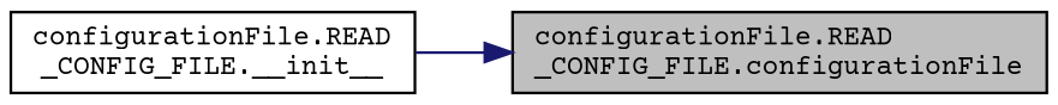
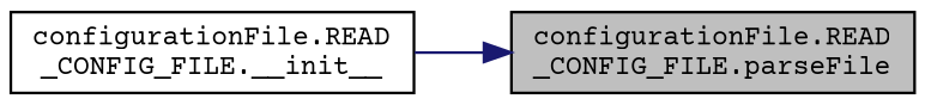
  digraph {
    rankdir=RL
    fontname="Courier Prime"
    node [color=black fontname="Courier Prime" fontsize=10 shape=record style=filled]
-   n1 [fillcolor=grey75 fontcolor=black height=0.2 label="configurationFile.READ\l_CONFIG_FILE.configurationFile" width=0.4]
+   n1 [fillcolor=grey75 fontcolor=black height=0.2 label="configurationFile.READ\l_CONFIG_FILE.parseFile" width=0.4]
    n2 [fillcolor=white height=0.2 label="configurationFile.READ\l_CONFIG_FILE.__init__" width=0.4]
    n1 -> n2 [color=midnightblue dir=back fontname="Courier Prime" fontsize=10 labelfontname=Helvetica labelfontsize=10 style=solid]
  }
